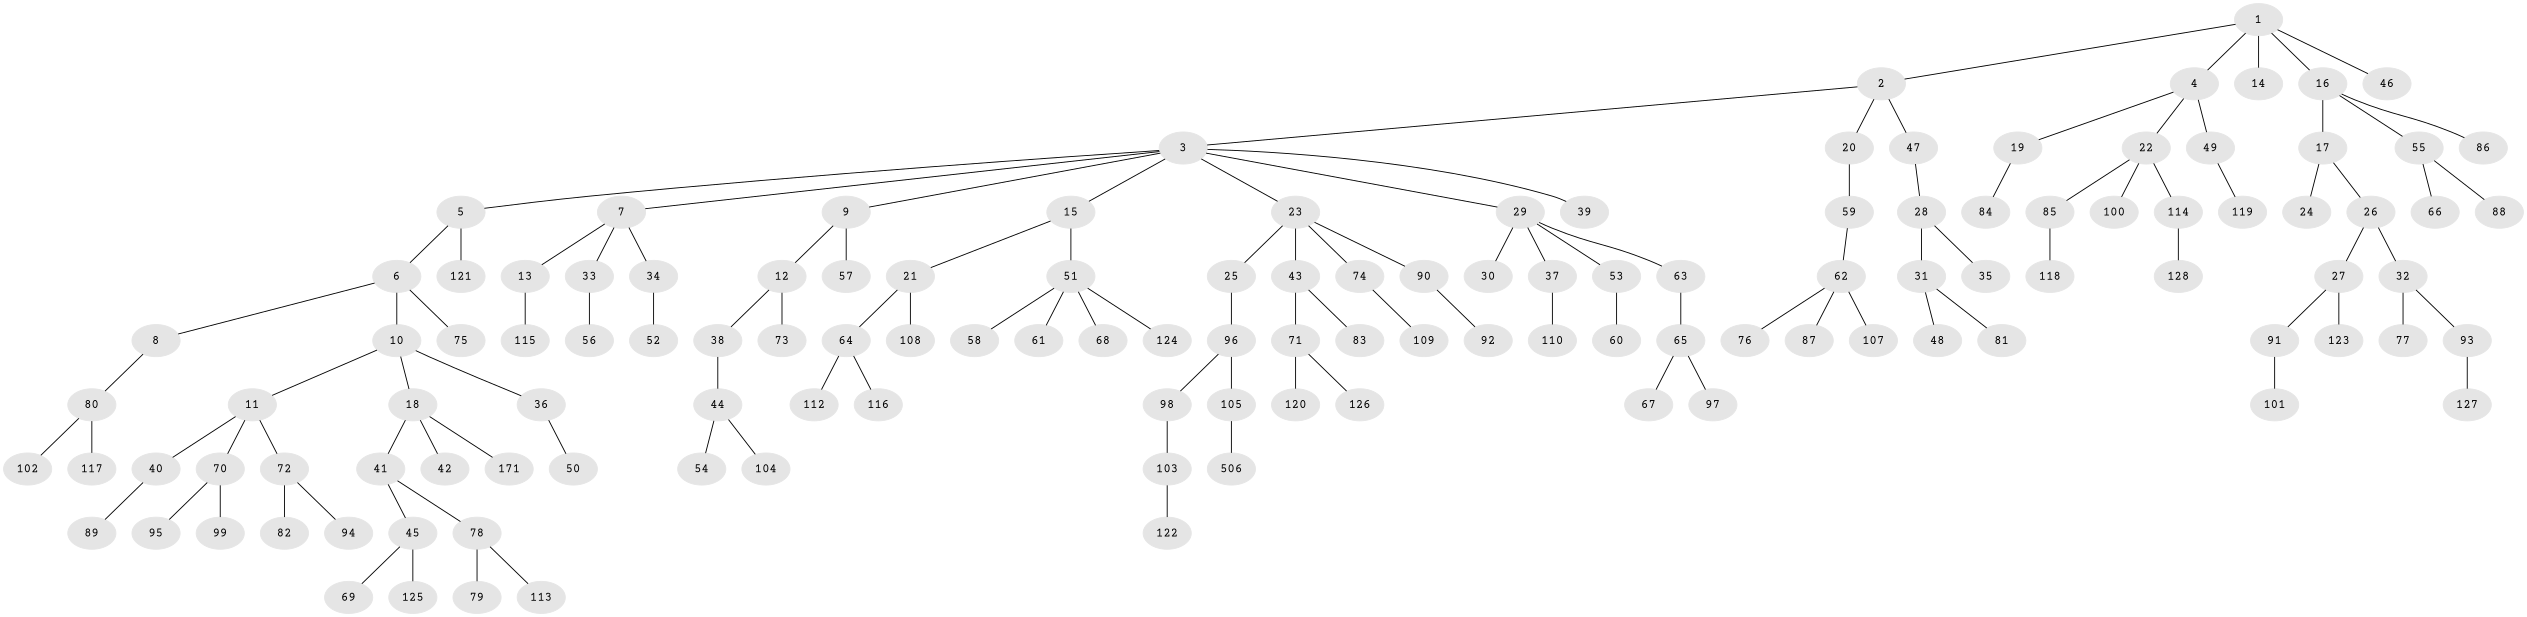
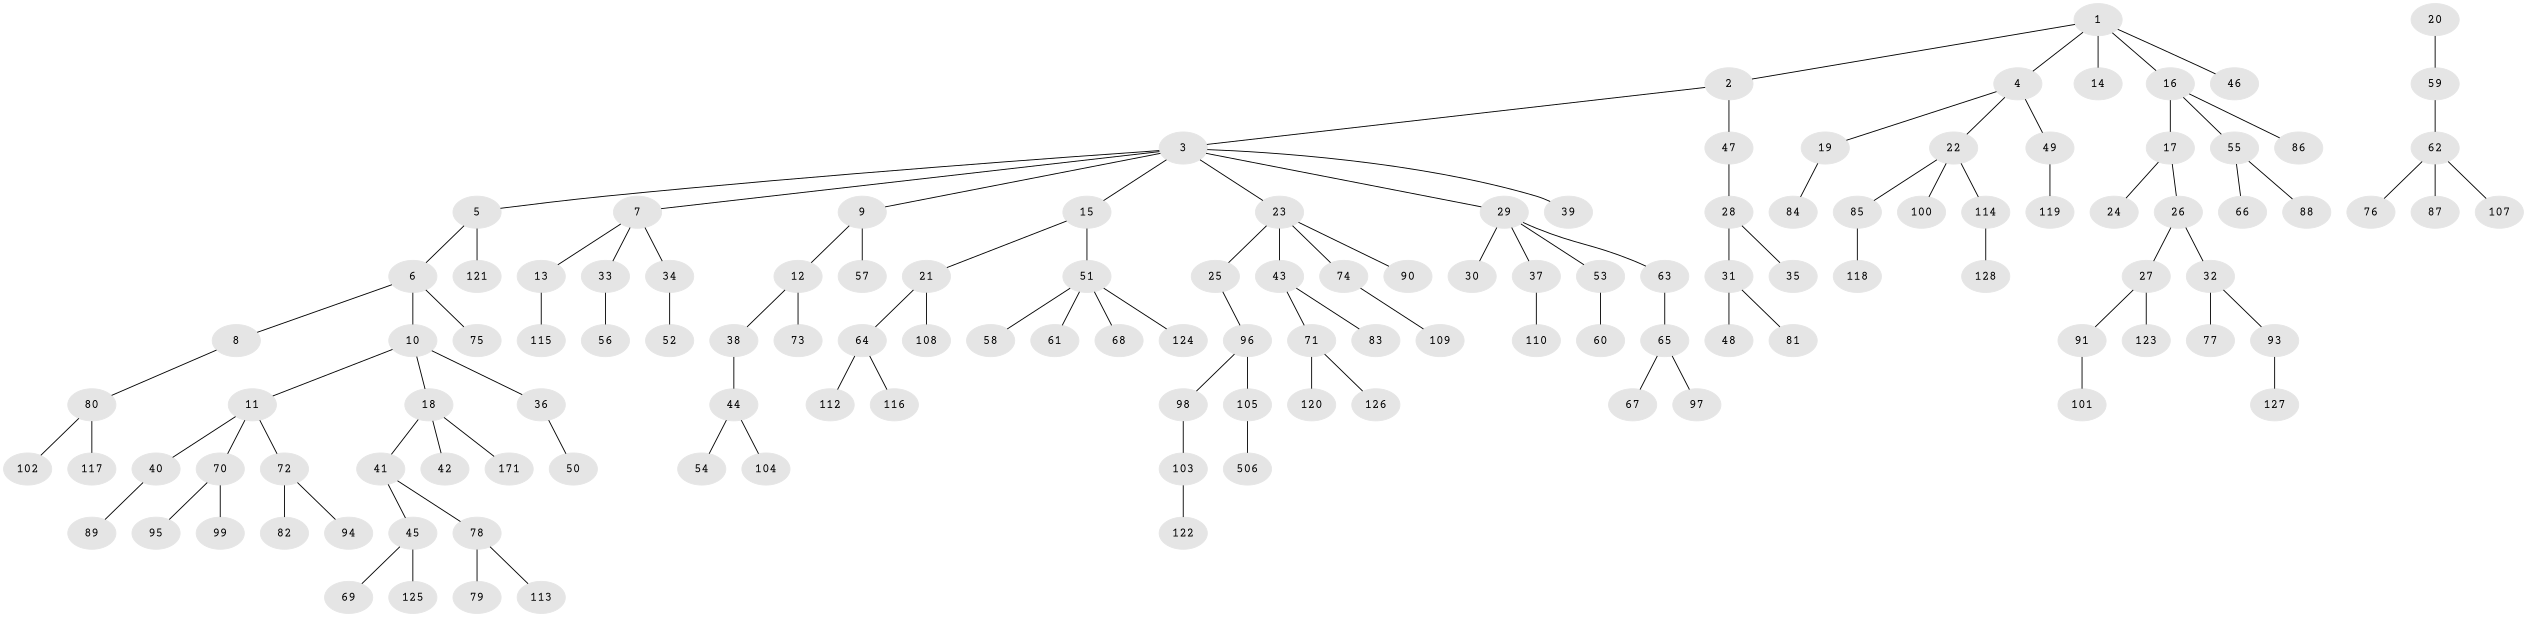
  graph {
    fontname="Courier Prime"
    node [color=gray90 fontname="Courier Prime" style=filled]
    edge [fontname="Courier Prime"]
    1
    2
    4
    14
    16
    46
    3
    20
    47
    19
    22
    49
    17
    55
    86
    5
    7
    9
    15
    23
    29
    39
    59
    28
    6
    121
    13
    33
    34
    12
    57
    21
    51
    25
    43
    74
    90
    30
    37
    53
    63
    84
    85
    100
    114
    119
    8
    10
    75
    80
    11
    18
    36
    115
    56
    52
    102
    117
    38
    73
    40
    70
    72
    41
    42
    n66 [label=171]
    50
    89
    95
    99
    82
    94
    44
    64
    108
    58
    61
    68
    124
    24
    26
    66
    88
    27
    32
    45
    78
    31
    35
    62
    112
    116
    118
    128
    96
    71
    83
    109
-   92
    98
    105
    91
    123
    77
    93
    101
    48
    81
    110
    60
    65
    127
    54
    104
    69
    125
    79
    113
    120
    126
    76
    87
    107
    67
    97
    103
    n127 [label=506]
    122
    1 -- 2
    1 -- 4
    1 -- 14
    1 -- 16
    1 -- 46
    2 -- 3
-   2 -- 20
    2 -- 47
    4 -- 19
    4 -- 22
    4 -- 49
    16 -- 17
    16 -- 55
    16 -- 86
    3 -- 5
    3 -- 7
    3 -- 9
    3 -- 15
    3 -- 23
    3 -- 29
    3 -- 39
    20 -- 59
    47 -- 28
    19 -- 84
    22 -- 85
    22 -- 100
    22 -- 114
    49 -- 119
    17 -- 24
    17 -- 26
    55 -- 66
    55 -- 88
    5 -- 6
    5 -- 121
    7 -- 13
    7 -- 33
    7 -- 34
    9 -- 12
    9 -- 57
    15 -- 21
    15 -- 51
    23 -- 25
    23 -- 43
    23 -- 74
    23 -- 90
    29 -- 30
    29 -- 37
    29 -- 53
    29 -- 63
    59 -- 62
    28 -- 31
    28 -- 35
    6 -- 8
    6 -- 10
    6 -- 75
    13 -- 115
    33 -- 56
    34 -- 52
    12 -- 38
    12 -- 73
    21 -- 64
    21 -- 108
    51 -- 58
    51 -- 61
    51 -- 68
    51 -- 124
    25 -- 96
    43 -- 71
    43 -- 83
    74 -- 109
-   90 -- 92
    37 -- 110
    53 -- 60
    63 -- 65
    85 -- 118
    114 -- 128
    8 -- 80
    10 -- 11
    10 -- 18
    10 -- 36
    80 -- 102
    80 -- 117
    11 -- 40
    11 -- 70
    11 -- 72
    18 -- 41
    18 -- 42
    18 -- n66
    36 -- 50
    38 -- 44
    40 -- 89
    70 -- 95
    70 -- 99
    72 -- 82
    72 -- 94
    41 -- 45
    41 -- 78
    44 -- 54
    44 -- 104
    64 -- 112
    64 -- 116
    26 -- 27
    26 -- 32
    27 -- 91
    27 -- 123
    32 -- 77
    32 -- 93
    45 -- 69
    45 -- 125
    78 -- 79
    78 -- 113
    31 -- 48
    31 -- 81
    62 -- 76
    62 -- 87
    62 -- 107
    96 -- 98
    96 -- 105
    71 -- 120
    71 -- 126
    98 -- 103
    105 -- n127
    91 -- 101
    93 -- 127
    65 -- 67
    65 -- 97
    103 -- 122
  }
